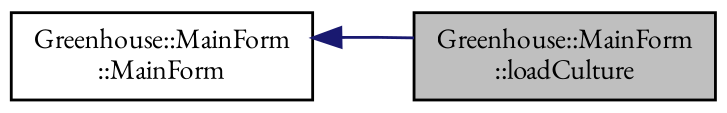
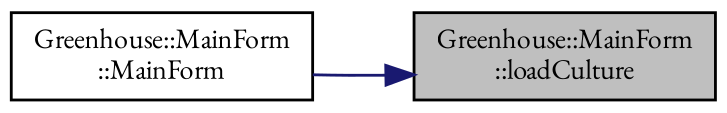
  digraph {
    rankdir=RL
    fontname="EB Garamond"
    node [color=black fontname="EB Garamond" fontsize=10 shape=record style=filled]
    n1 [fillcolor=grey75 fontcolor=black height=0.2 label="Greenhouse::MainForm\l::loadCulture" width=0.4]
    n2 [fillcolor=white height=0.2 label="Greenhouse::MainForm\l::MainForm" width=0.4]
-   n2 -> n1 [color=midnightblue dir=back fontname="EB Garamond" fontsize=10 labelfontname=Helvetica labelfontsize=10 style=solid]
+   n1 -> n2 [color=midnightblue dir=back fontname="EB Garamond" fontsize=10 labelfontname=Helvetica labelfontsize=10 style=solid]
  }
